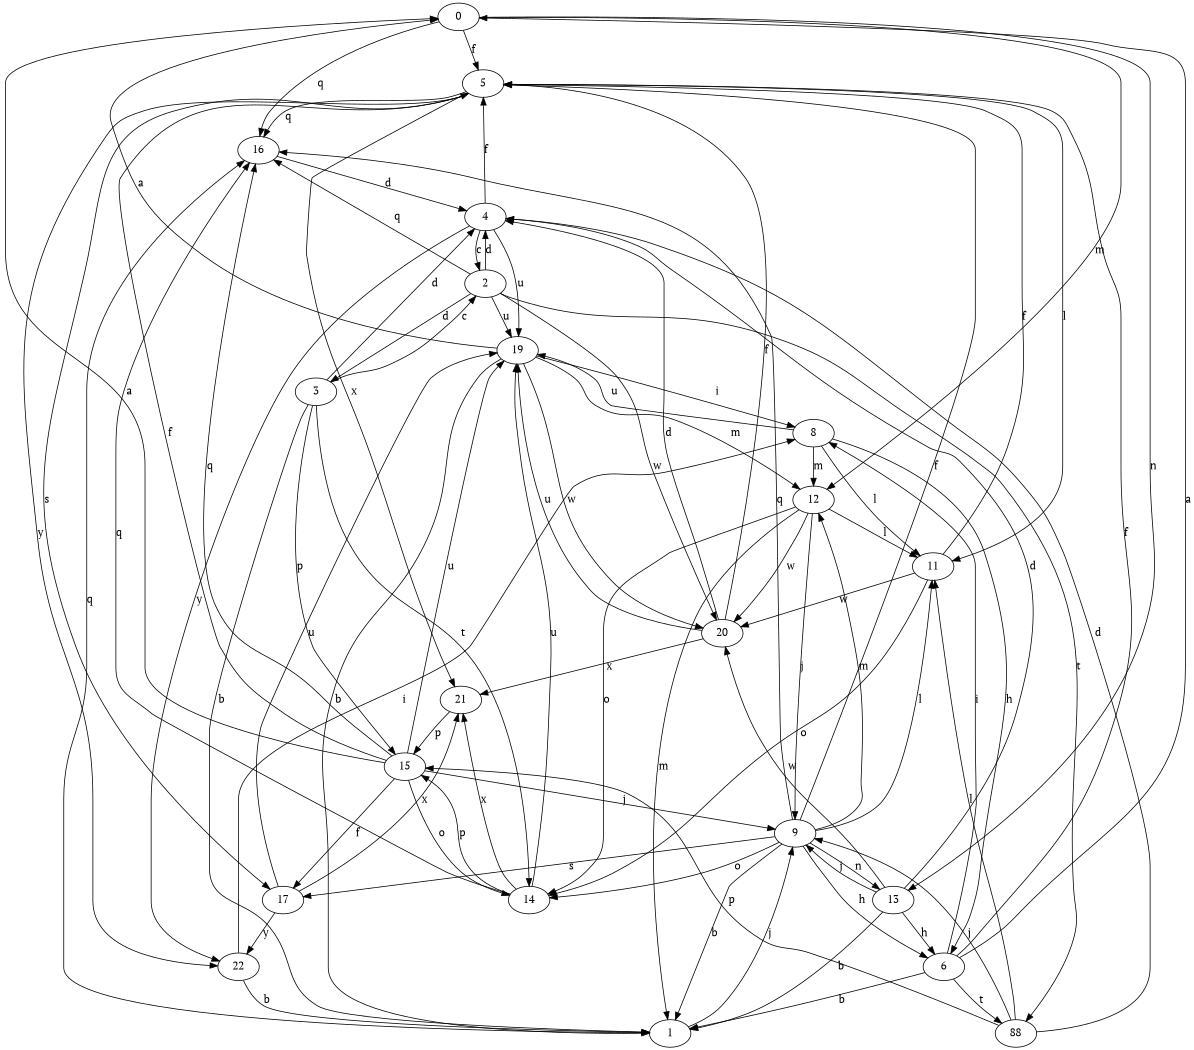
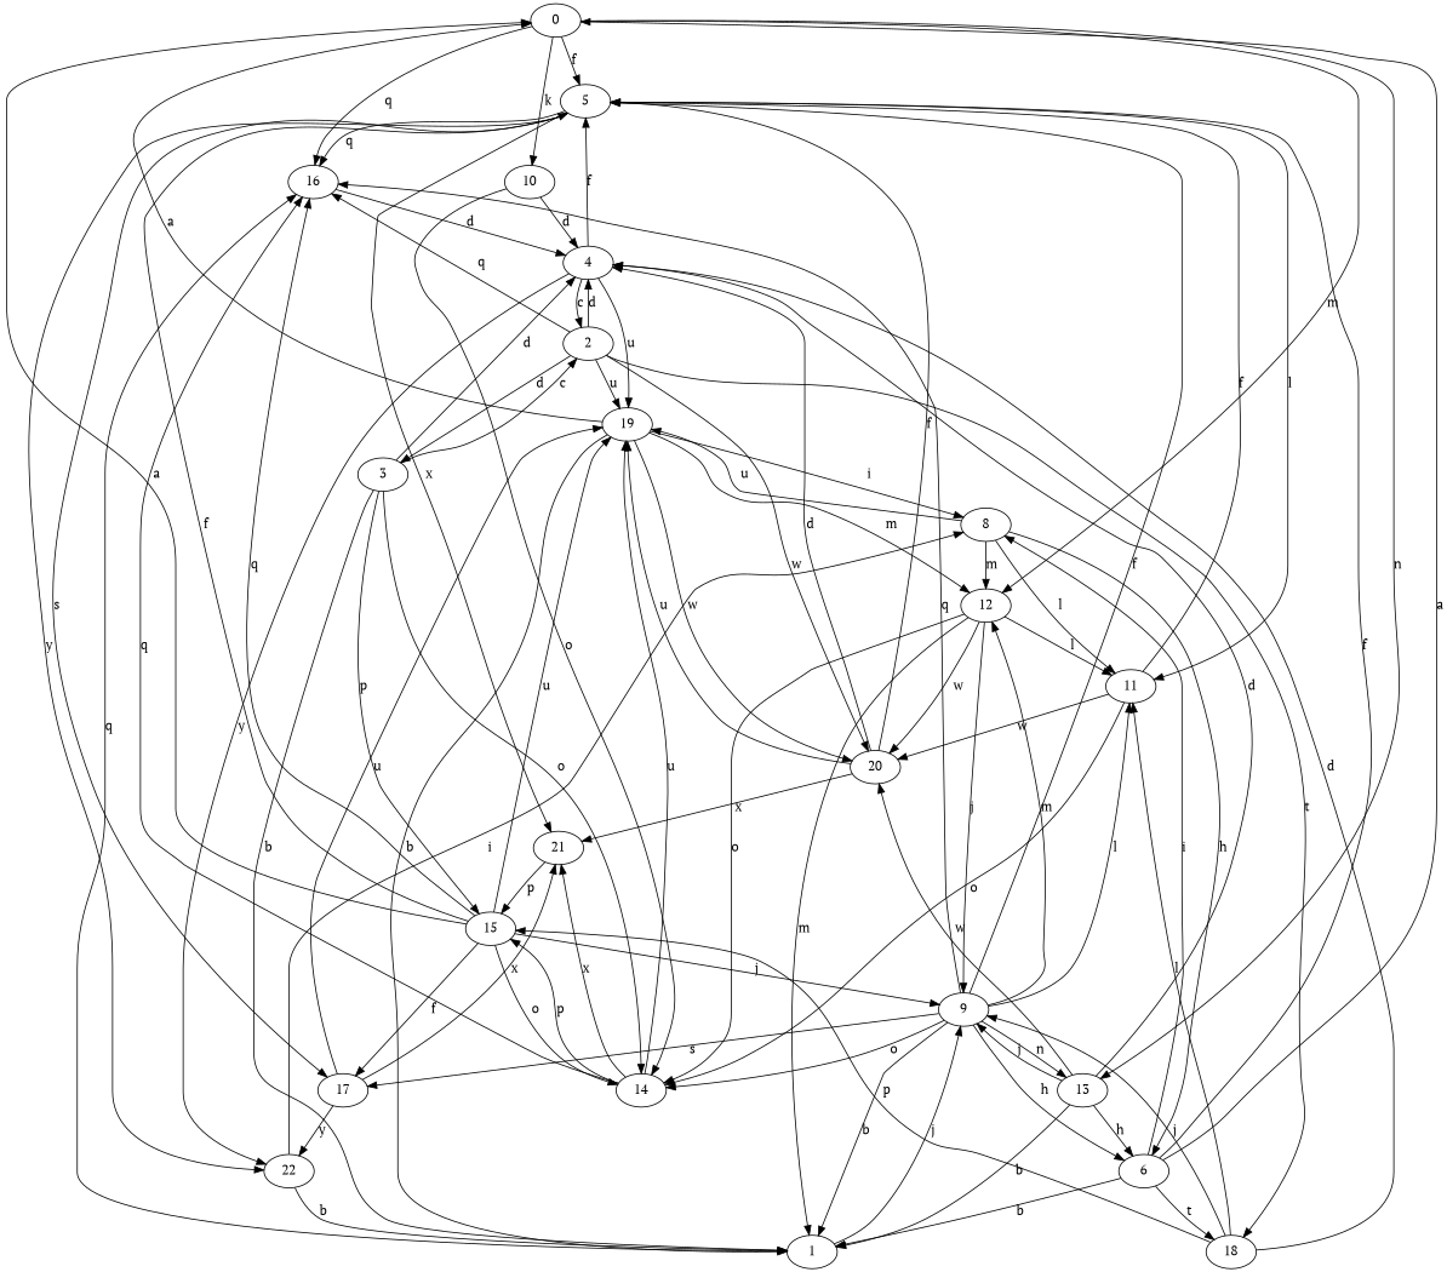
  strict digraph {
    fontname="PT Serif"
    node [fontname="PT Serif"]
    edge [fontname="PT Serif"]
    0
    5
+   10
    12
    13
    16
    22
    11
    17
    21
    4
    14
    1
    9
    20
    6
    2
    3
-   18 [label=88]
+   18
    19
    15
    8
    0 -> 5 [label=f]
+   0 -> 10 [label=k]
    0 -> 12 [label=m]
    0 -> 13 [label=n]
    0 -> 16 [label=q]
    5 -> 16 [label=q]
    5 -> 22 [label=y]
    5 -> 11 [label=l]
    5 -> 17 [label=s]
    5 -> 21 [label=x]
+   10 -> 4 [label=d]
+   10 -> 14 [label=o]
    12 -> 11 [label=l]
    12 -> 14 [label=o]
    12 -> 1 [label=m]
    12 -> 9 [label=j]
    12 -> 20 [label=w]
    13 -> 4 [label=d]
    13 -> 1 [label=b]
    13 -> 9 [label=j]
    13 -> 20 [label=w]
    13 -> 6 [label=h]
    16 -> 4 [label=d]
    22 -> 1 [label=b]
    22 -> 8 [label=i]
    11 -> 5 [label=f]
    11 -> 14 [label=o]
    11 -> 20 [label=w]
    17 -> 22 [label=y]
    17 -> 21 [label=x]
    17 -> 19 [label=u]
    21 -> 15 [label=p]
    4 -> 5 [label=f]
    4 -> 22 [label=y]
    4 -> 2 [label=c]
    4 -> 19 [label=u]
    14 -> 16 [label=q]
    14 -> 21 [label=x]
    14 -> 19 [label=u]
    14 -> 15 [label=p]
    1 -> 16 [label=q]
    1 -> 9 [label=j]
    9 -> 5 [label=f]
    9 -> 12 [label=m]
    9 -> 13 [label=n]
    9 -> 16 [label=q]
    9 -> 11 [label=l]
    9 -> 17 [label=s]
    9 -> 14 [label=o]
    9 -> 1 [label=b]
    9 -> 6 [label=h]
    20 -> 5 [label=f]
    20 -> 21 [label=x]
    20 -> 4 [label=d]
    20 -> 19 [label=u]
    6 -> 0 [label=a]
    6 -> 5 [label=f]
    6 -> 1 [label=b]
    6 -> 18 [label=t]
    6 -> 8 [label=i]
    2 -> 16 [label=q]
    2 -> 4 [label=d]
    2 -> 20 [label=w]
    2 -> 3 [label=d]
    2 -> 18 [label=t]
    2 -> 19 [label=u]
    3 -> 4 [label=d]
-   3 -> 14 [label=t]
+   3 -> 14 [label=o]
    3 -> 1 [label=b]
    3 -> 2 [label=c]
    3 -> 15 [label=p]
    18 -> 11 [label=l]
    18 -> 4 [label=d]
    18 -> 9 [label=j]
    18 -> 15 [label=p]
    19 -> 0 [label=a]
    19 -> 12 [label=m]
    19 -> 1 [label=b]
    19 -> 20 [label=w]
    19 -> 8 [label=i]
    15 -> 0 [label=a]
    15 -> 5 [label=f]
    15 -> 16 [label=q]
    15 -> 17 [label=f]
    15 -> 14 [label=o]
    15 -> 9 [label=j]
    15 -> 19 [label=u]
    8 -> 12 [label=m]
    8 -> 11 [label=l]
    8 -> 6 [label=h]
    8 -> 19 [label=u]
  }
